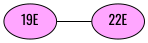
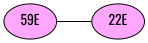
  graph {
    rankdir=LR
    fontname=Oswald
    node [fillcolor="#FFA6FF" style=radial fontname=Oswald]
-   "19E"
+   "19E" [label="59E"]
    "22E"
    "19E" -- "22E" [penwidth=1 fontname=Oswald]
  }
